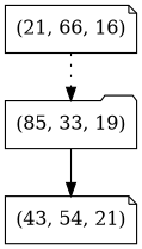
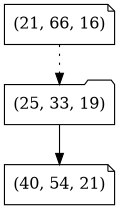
  digraph {
    node [shape=note]
-   "(25, 33, 19)" [shape=folder label="(85, 33, 19)"]
+   "(25, 33, 19)" [shape=folder]
    "(21, 66, 16)"
-   "(40, 54, 21)" [label="(43, 54, 21)"]
+   "(40, 54, 21)"
    "(25, 33, 19)" -> "(40, 54, 21)" [style=solid]
    "(21, 66, 16)" -> "(25, 33, 19)" [style=dotted]
  }
